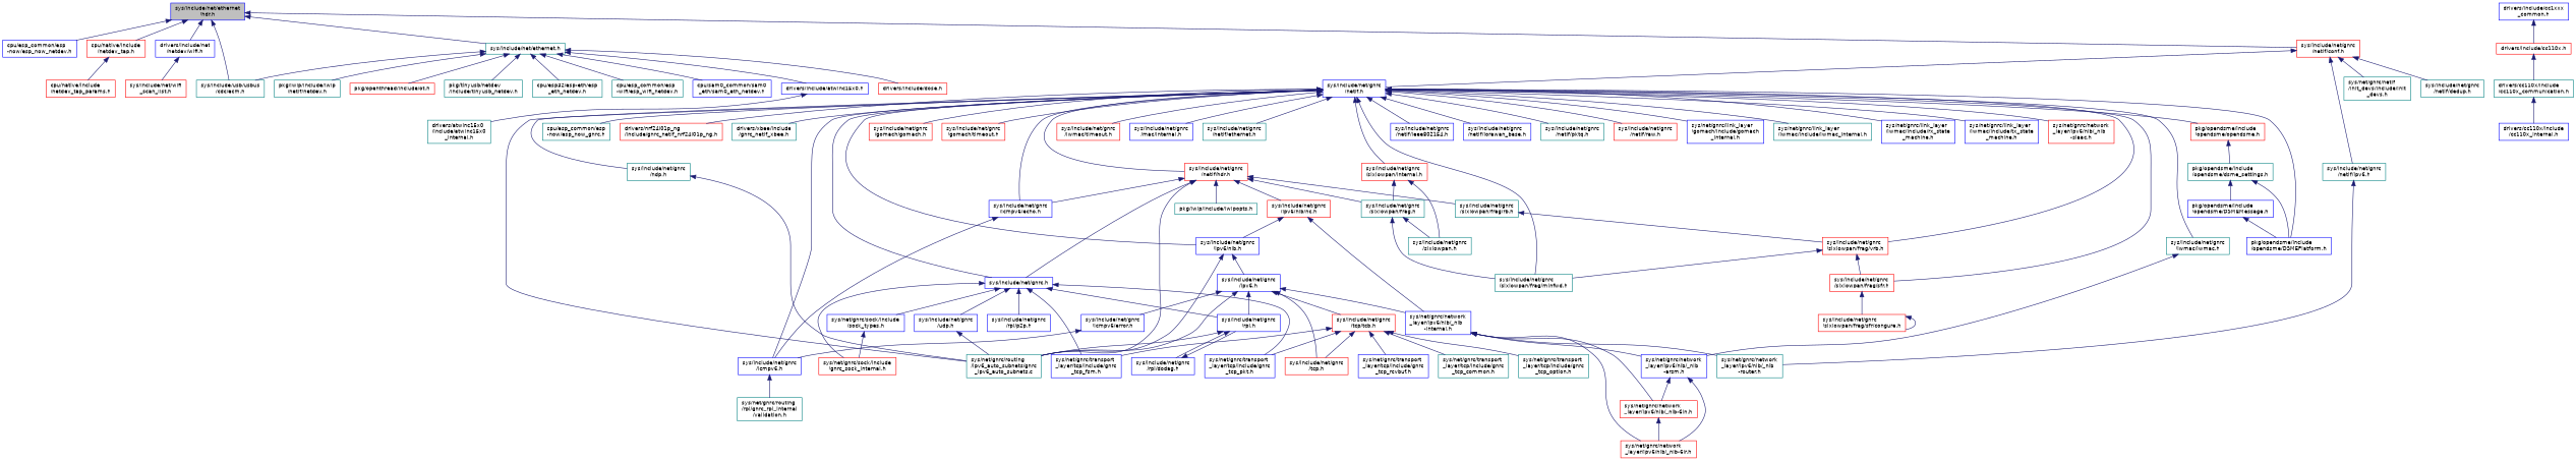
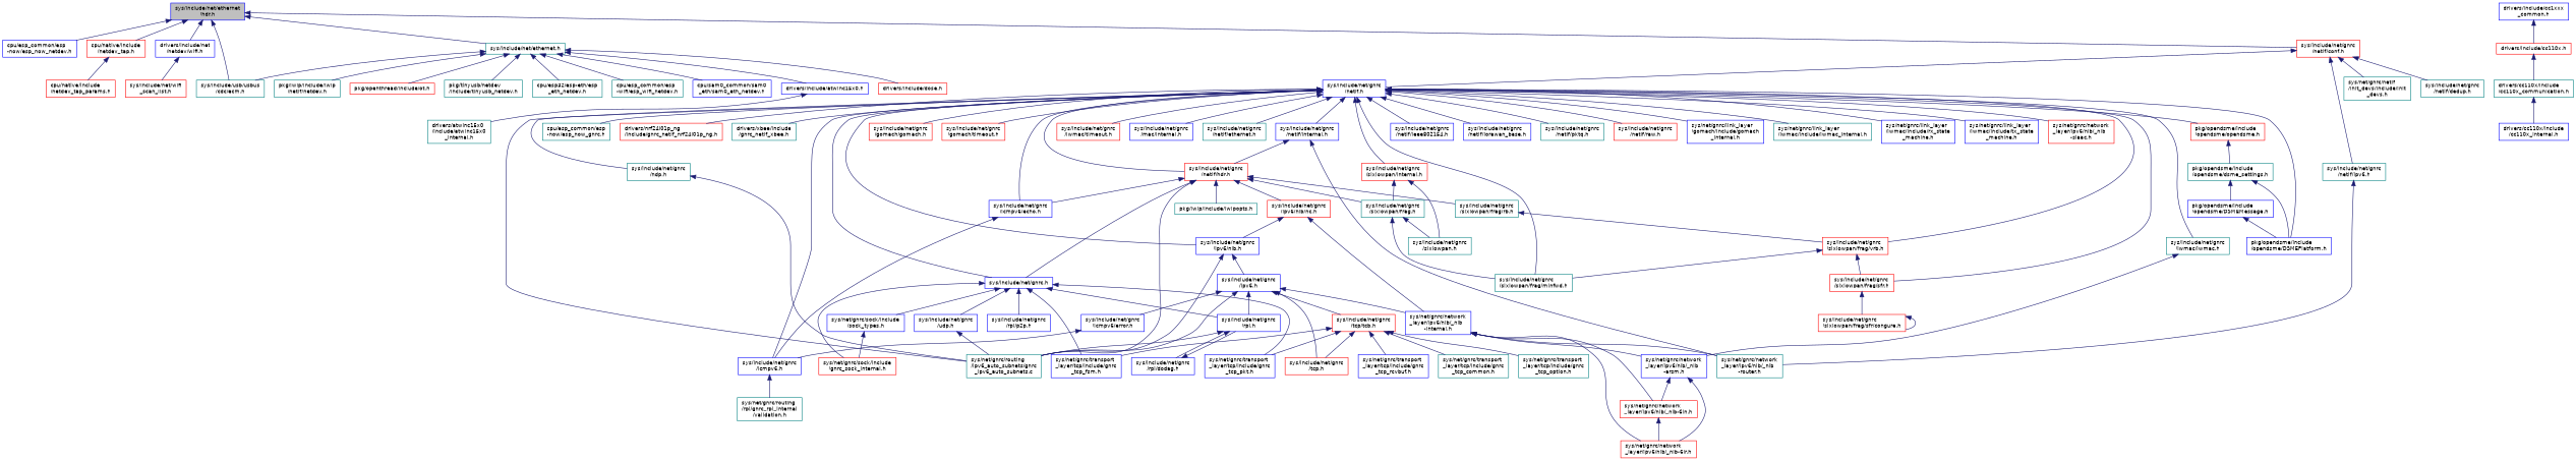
  digraph {
    node [color=blue fillcolor=white fontname=Helvetica fontsize=10 shape=record style=filled]
    edge [color=midnightblue dir=back fontname=Helvetica fontsize=10 labelfontname=Helvetica labelfontsize=10 style=solid]
    n1 [fillcolor=grey75 fontcolor=black height=0.2 label="sys/include/net/ethernet\l/hdr.h" width=0.4]
    n2 [height=0.2 label="cpu/esp_common/esp\l-now/esp_now_netdev.h" width=0.4]
    n3 [color=red height=0.2 label="cpu/native/include\l/netdev_tap.h" width=0.4]
    n4 [height=0.2 label="drivers/include/net\l/netdev/wifi.h" width=0.4]
    n5 [color=teal height=0.2 label="sys/include/net/ethernet.h" width=0.4]
    n6 [color=teal height=0.2 label="sys/include/usb/usbus\l/cdc/ecm.h" width=0.4]
    n7 [color=red height=0.2 label="sys/include/net/gnrc\l/netif/conf.h" width=0.4]
    n8 [color=red height=0.2 label="cpu/native/include\l/netdev_tap_params.h" width=0.4]
    n9 [color=red height=0.2 label="sys/include/net/wifi\l_scan_list.h" width=0.4]
    n10 [color=teal height=0.2 label="cpu/esp32/esp-eth/esp\l_eth_netdev.h" width=0.4]
    n11 [color=teal height=0.2 label="cpu/esp_common/esp\l-wifi/esp_wifi_netdev.h" width=0.4]
    n12 [height=0.2 label="cpu/sam0_common/sam0\l_eth/sam0_eth_netdev.h" width=0.4]
    n13 [height=0.2 label="drivers/include/atwinc15x0.h" width=0.4]
    n14 [color=red height=0.2 label="drivers/include/dose.h" width=0.4]
    n15 [color=teal height=0.2 label="pkg/lwip/include/lwip\l/netif/netdev.h" width=0.4]
    n16 [color=red height=0.2 label="pkg/openthread/include/ot.h" width=0.4]
    n17 [color=teal height=0.2 label="pkg/tinyusb/netdev\l/include/tinyusb_netdev.h" width=0.4]
    n18 [color=teal height=0.2 label="sys/include/net/gnrc\l/netif/dedup.h" width=0.4]
    n19 [color=teal height=0.2 label="sys/include/net/gnrc\l/netif/ipv6.h" width=0.4]
    n20 [height=0.2 label="sys/include/net/gnrc\l/netif.h" width=0.4]
    n21 [color=teal height=0.2 label="sys/net/gnrc/netif\l/init_devs/include/init\l_devs.h" width=0.4]
    n22 [color=teal height=0.2 label="drivers/atwinc15x0\l/include/atwinc15x0\l_internal.h" width=0.4]
    n23 [color=teal height=0.2 label="sys/net/gnrc/network\l_layer/ipv6/nib/_nib\l-router.h" width=0.4]
    n24 [color=teal height=0.2 label="cpu/esp_common/esp\l-now/esp_now_gnrc.h" width=0.4]
    n25 [color=red height=0.2 label="drivers/nrf24l01p_ng\l/include/gnrc_netif_nrf24l01p_ng.h" width=0.4]
    n26 [color=teal height=0.2 label="drivers/xbee/include\l/gnrc_netif_xbee.h" width=0.4]
    n27 [height=0.2 label="pkg/opendsme/include\l/opendsme/DSMEPlatform.h" width=0.4]
    n28 [color=red height=0.2 label="pkg/opendsme/include\l/opendsme/opendsme.h" width=0.4]
    n29 [color=red height=0.2 label="sys/include/net/gnrc\l/gomach/gomach.h" width=0.4]
    n30 [color=red height=0.2 label="sys/include/net/gnrc\l/gomach/timeout.h" width=0.4]
    n31 [height=0.2 label="sys/include/net/gnrc\l/icmpv6/echo.h" width=0.4]
    n32 [height=0.2 label="sys/include/net/gnrc\l/icmpv6.h" width=0.4]
    n33 [height=0.2 label="sys/include/net/gnrc\l/ipv6/nib.h" width=0.4]
    n34 [color=teal height=0.2 label="sys/net/gnrc/routing\l/ipv6_auto_subnets/gnrc\l_ipv6_auto_subnets.c" width=0.4]
    n35 [color=teal height=0.2 label="sys/include/net/gnrc\l/lwmac/lwmac.h" width=0.4]
    n36 [color=red height=0.2 label="sys/include/net/gnrc\l/lwmac/timeout.h" width=0.4]
    n37 [height=0.2 label="sys/include/net/gnrc\l/mac/internal.h" width=0.4]
    n38 [color=teal height=0.2 label="sys/include/net/gnrc\l/ndp.h" width=0.4]
    n39 [color=teal height=0.2 label="sys/include/net/gnrc\l/netif/ethernet.h" width=0.4]
    n40 [color=red height=0.2 label="sys/include/net/gnrc\l/netif/hdr.h" width=0.4]
    n41 [color=red height=0.2 label="sys/include/net/gnrc\l/sixlowpan/frag/vrb.h" width=0.4]
    n42 [color=teal height=0.2 label="sys/include/net/gnrc\l/sixlowpan/frag/minfwd.h" width=0.4]
    n43 [color=red height=0.2 label="sys/include/net/gnrc\l/sixlowpan/frag/sfr.h" width=0.4]
    n44 [height=0.2 label="sys/include/net/gnrc.h" width=0.4]
    n45 [height=0.2 label="sys/include/net/gnrc\l/netif/ieee802154.h" width=0.4]
+   n46 [height=0.2 label="sys/include/net/gnrc\l/netif/internal.h" width=0.4]
    n47 [height=0.2 label="sys/include/net/gnrc\l/netif/lorawan_base.h" width=0.4]
    n48 [color=teal height=0.2 label="sys/include/net/gnrc\l/netif/pktq.h" width=0.4]
    n49 [color=red height=0.2 label="sys/include/net/gnrc\l/netif/raw.h" width=0.4]
    n50 [color=red height=0.2 label="sys/include/net/gnrc\l/sixlowpan/internal.h" width=0.4]
    n51 [height=0.2 label="sys/net/gnrc/link_layer\l/gomach/include/gomach\l_internal.h" width=0.4]
    n52 [color=teal height=0.2 label="sys/net/gnrc/link_layer\l/lwmac/include/lwmac_internal.h" width=0.4]
    n53 [height=0.2 label="sys/net/gnrc/link_layer\l/lwmac/include/rx_state\l_machine.h" width=0.4]
    n54 [height=0.2 label="sys/net/gnrc/link_layer\l/lwmac/include/tx_state\l_machine.h" width=0.4]
    n55 [color=red height=0.2 label="sys/net/gnrc/network\l_layer/ipv6/nib/_nib\l-slaac.h" width=0.4]
    n56 [height=0.2 label="drivers/include/cc1xxx\l_common.h" width=0.4]
    n57 [color=red height=0.2 label="drivers/include/cc110x.h" width=0.4]
    n58 [color=teal height=0.2 label="pkg/opendsme/include\l/opendsme/dsme_settings.h" width=0.4]
    n59 [color=teal height=0.2 label="sys/net/gnrc/routing\l/rpl/gnrc_rpl_internal\l/validation.h" width=0.4]
    n60 [height=0.2 label="sys/include/net/gnrc\l/ipv6.h" width=0.4]
    n61 [height=0.2 label="sys/net/gnrc/network\l_layer/ipv6/nib/_nib\l-arsm.h" width=0.4]
    n62 [color=red height=0.2 label="sys/net/gnrc/network\l_layer/ipv6/nib/_nib-6ln.h" width=0.4]
    n63 [color=red height=0.2 label="sys/net/gnrc/network\l_layer/ipv6/nib/_nib-6lr.h" width=0.4]
    n64 [color=teal height=0.2 label="pkg/lwip/include/lwipopts.h" width=0.4]
    n65 [color=red height=0.2 label="sys/include/net/gnrc\l/ipv6/nib/nc.h" width=0.4]
    n66 [color=teal height=0.2 label="sys/include/net/gnrc\l/sixlowpan/frag/rb.h" width=0.4]
    n67 [color=teal height=0.2 label="sys/include/net/gnrc\l/sixlowpan/frag.h" width=0.4]
    n68 [color=red height=0.2 label="sys/include/net/gnrc\l/sixlowpan/frag/sfr/congure.h" width=0.4]
    n69 [height=0.2 label="sys/include/net/gnrc\l/rpl.h" width=0.4]
    n70 [height=0.2 label="sys/net/gnrc/transport\l_layer/tcp/include/gnrc\l_tcp_fsm.h" width=0.4]
    n71 [height=0.2 label="sys/net/gnrc/transport\l_layer/tcp/include/gnrc\l_tcp_pkt.h" width=0.4]
    n72 [height=0.2 label="sys/include/net/gnrc\l/rpl/p2p.h" width=0.4]
    n73 [height=0.2 label="sys/include/net/gnrc\l/udp.h" width=0.4]
    n74 [color=red height=0.2 label="sys/net/gnrc/sock/include\l/gnrc_sock_internal.h" width=0.4]
    n75 [height=0.2 label="sys/net/gnrc/sock/include\l/sock_types.h" width=0.4]
    n76 [color=teal height=0.2 label="sys/include/net/gnrc\l/sixlowpan.h" width=0.4]
    n77 [color=teal height=0.2 label="drivers/cc110x/include\l/cc110x_communication.h" width=0.4]
    n78 [height=0.2 label="drivers/cc110x/include\l/cc110x_internal.h" width=0.4]
    n79 [height=0.2 label="pkg/opendsme/include\l/opendsme/DSMEMessage.h" width=0.4]
    n80 [height=0.2 label="sys/include/net/gnrc\l/icmpv6/error.h" width=0.4]
    n81 [color=red height=0.2 label="sys/include/net/gnrc\l/tcp/tcb.h" width=0.4]
    n82 [color=red height=0.2 label="sys/include/net/gnrc\l/tcp.h" width=0.4]
    n83 [height=0.2 label="sys/net/gnrc/network\l_layer/ipv6/nib/_nib\l-internal.h" width=0.4]
    n84 [height=0.2 label="sys/include/net/gnrc\l/rpl/dodag.h" width=0.4]
    n85 [color=teal height=0.2 label="sys/net/gnrc/transport\l_layer/tcp/include/gnrc\l_tcp_common.h" width=0.4]
    n86 [color=teal height=0.2 label="sys/net/gnrc/transport\l_layer/tcp/include/gnrc\l_tcp_option.h" width=0.4]
    n87 [height=0.2 label="sys/net/gnrc/transport\l_layer/tcp/include/gnrc\l_tcp_rcvbuf.h" width=0.4]
    n1 -> n2
    n1 -> n3
    n1 -> n4
    n1 -> n5
    n1 -> n6
    n1 -> n7
    n3 -> n8
    n4 -> n9
    n5 -> n6
    n5 -> n10
    n5 -> n11
    n5 -> n12
    n5 -> n13
    n5 -> n14
    n5 -> n15
    n5 -> n16
    n5 -> n17
    n7 -> n18
    n7 -> n19
    n7 -> n20
    n7 -> n21
    n13 -> n22
    n19 -> n23
    n20 -> n24
    n20 -> n25
    n20 -> n26
    n20 -> n27
    n20 -> n28
    n20 -> n29
    n20 -> n30
    n20 -> n31
    n20 -> n32
    n20 -> n33
    n20 -> n34
    n20 -> n35
    n20 -> n36
    n20 -> n37
    n20 -> n38
    n20 -> n39
    n20 -> n40
    n20 -> n41
    n20 -> n42
    n20 -> n43
    n20 -> n44
    n20 -> n45
+   n20 -> n46
    n20 -> n47
    n20 -> n48
    n20 -> n49
    n20 -> n50
    n20 -> n51
    n20 -> n52
    n20 -> n53
    n20 -> n54
    n20 -> n55
    n28 -> n58
    n31 -> n32
    n32 -> n59
    n33 -> n34
    n33 -> n60
    n35 -> n61
    n38 -> n34
    n40 -> n31
    n40 -> n34
    n40 -> n44
    n40 -> n64
    n40 -> n65
    n40 -> n66
    n40 -> n67
    n41 -> n42
    n41 -> n43
    n43 -> n68
    n44 -> n69
    n44 -> n70
    n44 -> n71
    n44 -> n72
    n44 -> n73
    n44 -> n74
    n44 -> n75
+   n46 -> n23
+   n46 -> n40
    n50 -> n67
    n50 -> n76
    n56 -> n57
    n57 -> n77
    n58 -> n27
    n58 -> n79
    n60 -> n34
    n60 -> n69
    n60 -> n80
    n60 -> n81
    n60 -> n82
    n60 -> n83
    n61 -> n62
    n61 -> n63
    n62 -> n63
    n65 -> n33
    n65 -> n83
    n66 -> n41
    n67 -> n42
    n67 -> n76
    n68 -> n68
    n69 -> n34
    n69 -> n84
    n73 -> n34
    n75 -> n74
    n77 -> n78
    n79 -> n27
    n80 -> n32
    n81 -> n70
    n81 -> n71
    n81 -> n82
    n81 -> n85
    n81 -> n86
    n81 -> n87
    n83 -> n23
    n83 -> n61
    n83 -> n62
    n83 -> n63
    n84 -> n69
  }
